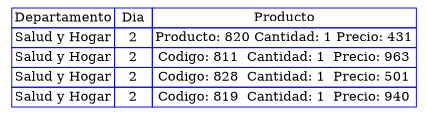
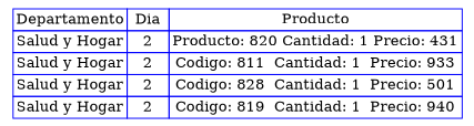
  digraph {
-   n1 [label=<      <table border='0' cellborder='1' color='blue' cellspacing='0'> <tr> <td>Departamento</td> <td> Dia </td> <td>Producto</td></tr> <tr> <td>Salud y Hogar</td> <td>2</td> <td>Producto: 820 Cantidad: 1 Precio: 431</td> </tr><tr> <td>Salud y Hogar</td> <td>2</td> <td>Codigo: 811  Cantidad: 1  Precio: 963</td> </tr> <tr> <td>Salud y Hogar</td> <td>2</td> <td>Codigo: 828  Cantidad: 1  Precio: 501</td> </tr> <tr> <td>Salud y Hogar</td> <td>2</td> <td>Codigo: 819  Cantidad: 1  Precio: 940</td> </tr> </table>     > shape=plaintext]
+   n1 [label=<      <table border='0' cellborder='1' color='blue' cellspacing='0'> <tr> <td>Departamento</td> <td> Dia </td> <td>Producto</td></tr> <tr> <td>Salud y Hogar</td> <td>2</td> <td>Producto: 820 Cantidad: 1 Precio: 431</td> </tr><tr> <td>Salud y Hogar</td> <td>2</td> <td>Codigo: 811  Cantidad: 1  Precio: 933</td> </tr> <tr> <td>Salud y Hogar</td> <td>2</td> <td>Codigo: 828  Cantidad: 1  Precio: 501</td> </tr> <tr> <td>Salud y Hogar</td> <td>2</td> <td>Codigo: 819  Cantidad: 1  Precio: 940</td> </tr> </table>     > shape=plaintext]
  }
